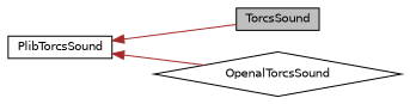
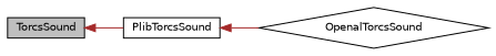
  digraph {
    rankdir=LR
    node [color=black fillcolor=white fontname=Helvetica fontsize=10 shape=box style=filled]
    edge [color=brown dir=back fontname=Helvetica fontsize=10 labelfontname=Helvetica labelfontsize=10 style=solid]
    n1 [fillcolor=grey75 fontcolor=black height=0.2 label=TorcsSound width=0.4]
    n2 [height=0.2 label=PlibTorcsSound width=0.4]
    n3 [height=0.2 label=OpenalTorcsSound shape=diamond width=0.4]
-   n2 -> n1
+   n1 -> n2
    n2 -> n3
  }
